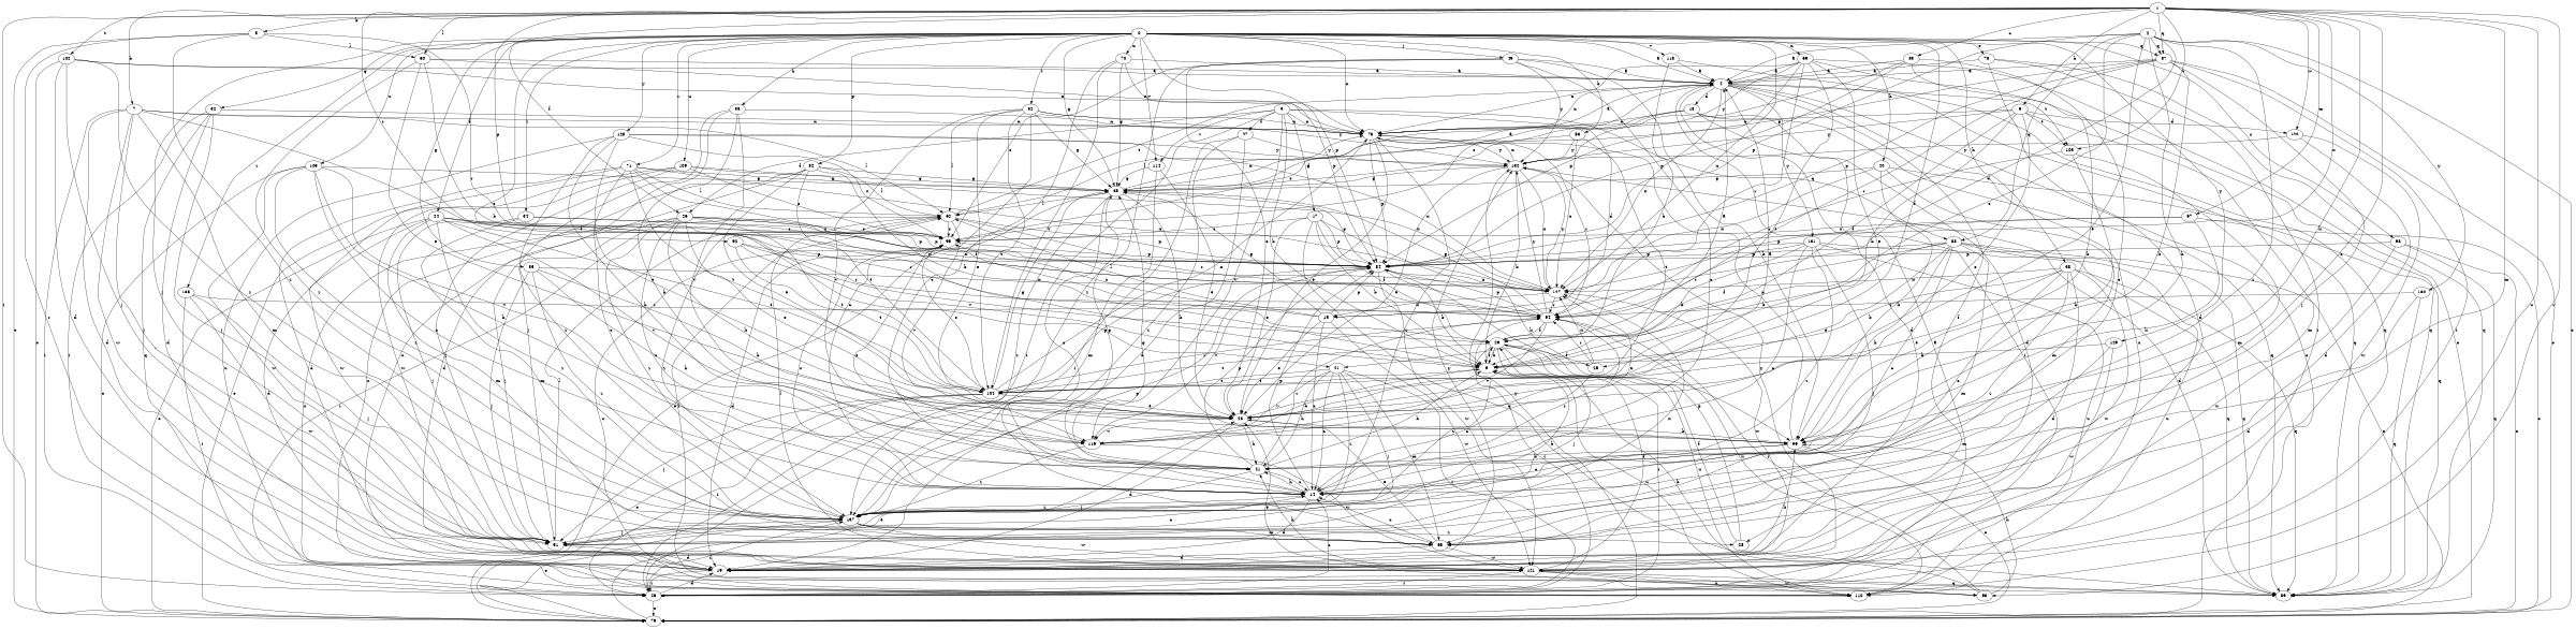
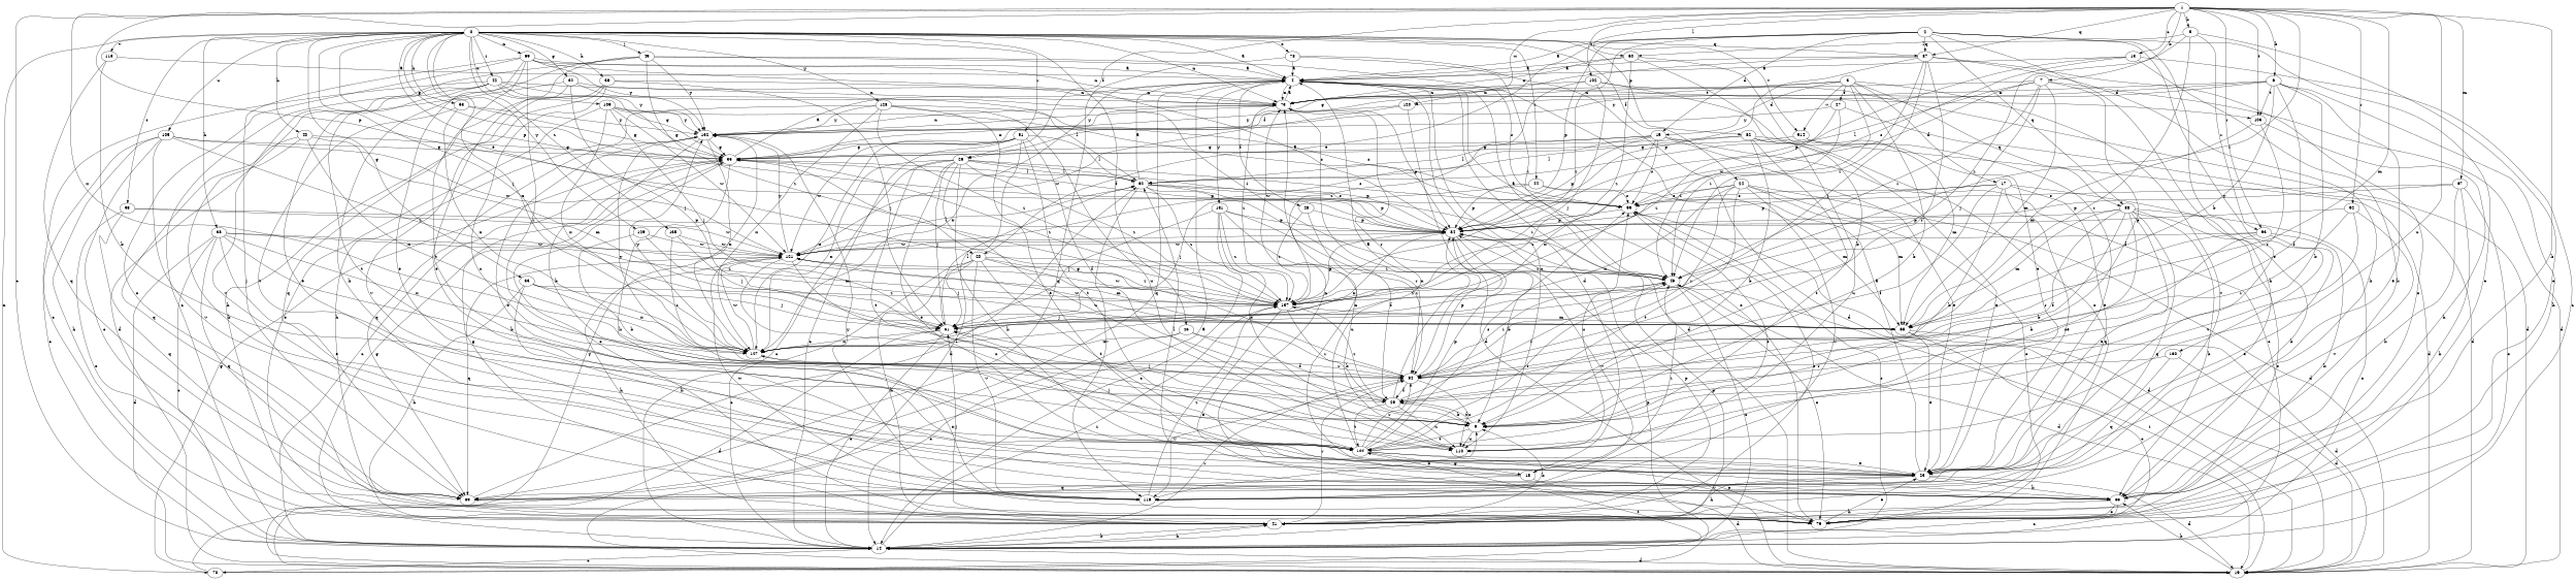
  strict digraph {
    fontname="DejaVu Serif"
    node [fontname="DejaVu Serif"]
    edge [fontname="DejaVu Serif"]
    0
    4
-   20 [label=21]
+   20
    24
    25
    32
    33
    35
    36
    38
    40
-   42 [label=52]
-   44 [label=34]
+   42
+   44
    49
    51
    53
    69
    70
    73
    78
    82
    84
    87
-   91 [label=71]
+   91
    98
    105
    109
    113
-   114
+   114 [label=914]
    127
    128
    129
    135
    103
    110
    79
    18
    19
    28
    89
    131
    14
    46
    68
    41
    137
    116
    104
    94
    99
    29
    56
    62
    23
    9
    121
    132
    1
    5
    6
    7
-   13 [label=83]
+   13
    26
    60
    67
    92
    93
    102
    120
    2
    15
    88
    130
    3
    17
    27
    0 -> 4 [label=a]
    0 -> 20 [label=e]
    0 -> 24 [label=f]
    0 -> 25 [label=f]
    0 -> 32 [label=g]
    0 -> 33 [label=g]
    0 -> 35 [label=g]
    0 -> 36 [label=h]
    0 -> 38 [label=h]
    0 -> 40 [label=h]
    0 -> 42 [label=i]
    0 -> 44 [label=i]
    0 -> 49 [label=j]
    0 -> 51 [label=j]
    0 -> 53 [label=k]
    0 -> 69 [label=n]
    0 -> 70 [label=n]
    0 -> 73 [label=n]
    0 -> 78 [label=o]
    0 -> 82 [label=p]
-   0 -> 84 [label=p]
+   84 -> 0 [label=p]
    0 -> 87 [label=q]
    0 -> 91 [label=r]
    0 -> 98 [label=s]
    0 -> 105 [label=u]
    0 -> 109 [label=u]
    0 -> 113 [label=v]
    0 -> 114 [label=v]
    0 -> 127 [label=x]
    0 -> 128 [label=y]
    0 -> 129 [label=y]
    0 -> 135 [label=z]
    4 -> 73 [label=n]
    4 -> 127 [label=x]
    4 -> 103 [label=t]
    4 -> 110 [label=u]
    4 -> 79 [label=o]
    4 -> 18 [label=d]
    4 -> 19 [label=d]
    4 -> 28 [label=f]
    4 -> 89 [label=q]
    4 -> 131 [label=y]
    20 -> 51 [label=j]
    20 -> 14 [label=c]
    20 -> 46 [label=i]
    20 -> 68 [label=m]
    20 -> 41 [label=h]
    20 -> 137 [label=z]
    20 -> 116 [label=v]
    20 -> 104 [label=t]
    24 -> 127 [label=x]
    24 -> 79 [label=o]
    24 -> 19 [label=d]
    24 -> 68 [label=m]
    24 -> 137 [label=z]
    24 -> 116 [label=v]
    24 -> 104 [label=t]
    24 -> 94 [label=r]
    24 -> 99 [label=s]
    25 -> 127 [label=x]
    25 -> 14 [label=c]
    25 -> 94 [label=r]
-   29 -> 25 [label=f]
+   25 -> 29 [label=f]
    32 -> 51 [label=j]
    32 -> 73 [label=n]
    32 -> 19 [label=d]
    32 -> 89 [label=q]
    32 -> 46 [label=i]
    33 -> 51 [label=j]
    33 -> 127 [label=x]
    33 -> 41 [label=h]
    33 -> 137 [label=z]
    33 -> 56 [label=k]
    35 -> 4 [label=a]
    35 -> 73 [label=n]
    35 -> 84 [label=p]
    35 -> 79 [label=o]
    35 -> 14 [label=c]
    35 -> 137 [label=z]
    35 -> 56 [label=k]
    35 -> 62 [label=l]
    36 -> 51 [label=j]
    36 -> 73 [label=n]
    36 -> 110 [label=u]
    36 -> 41 [label=h]
    36 -> 116 [label=v]
    38 -> 127 [label=x]
    38 -> 19 [label=d]
    38 -> 89 [label=q]
    38 -> 14 [label=c]
    38 -> 137 [label=z]
    38 -> 23 [label=e]
    38 -> 9 [label=b]
    38 -> 121 [label=w]
    40 -> 35 [label=g]
    40 -> 127 [label=x]
    40 -> 89 [label=q]
    40 -> 68 [label=m]
    40 -> 56 [label=k]
    42 -> 35 [label=g]
    42 -> 73 [label=n]
    42 -> 14 [label=c]
    42 -> 116 [label=v]
    42 -> 104 [label=t]
    42 -> 62 [label=l]
    42 -> 23 [label=e]
    42 -> 132 [label=y]
    44 -> 51 [label=j]
    44 -> 84 [label=p]
    44 -> 68 [label=m]
    44 -> 99 [label=s]
    49 -> 4 [label=a]
    49 -> 14 [label=c]
    49 -> 137 [label=z]
    49 -> 99 [label=s]
    49 -> 56 [label=k]
    49 -> 23 [label=e]
    49 -> 132 [label=y]
    51 -> 127 [label=x]
    51 -> 19 [label=d]
    51 -> 14 [label=c]
    51 -> 62 [label=l]
    53 -> 35 [label=g]
    53 -> 127 [label=x]
    53 -> 104 [label=t]
    53 -> 132 [label=y]
    69 -> 4 [label=a]
    69 -> 73 [label=n]
-   69 -> 84 [label=p]
+   69 -> 84 [label=a]
    69 -> 79 [label=o]
-   69 -> 89 [label=q]
+   69 -> 89 [label=j]
    69 -> 104 [label=t]
    69 -> 94 [label=r]
    69 -> 23 [label=e]
    69 -> 132 [label=y]
    70 -> 4 [label=a]
    70 -> 35 [label=g]
    70 -> 84 [label=p]
-   70 -> 14 [label=c]
+   14 -> 70 [label=c]
    70 -> 104 [label=t]
    73 -> 4 [label=a]
    73 -> 84 [label=p]
    73 -> 137 [label=z]
    73 -> 94 [label=r]
-   73 -> 23 [label=e]
    73 -> 132 [label=y]
    78 -> 4 [label=a]
    78 -> 19 [label=d]
    78 -> 89 [label=q]
    78 -> 46 [label=i]
    82 -> 35 [label=g]
    82 -> 110 [label=u]
    82 -> 19 [label=d]
    82 -> 104 [label=t]
    82 -> 62 [label=l]
    82 -> 23 [label=e]
    82 -> 9 [label=b]
    84 -> 127 [label=x]
    84 -> 116 [label=v]
    84 -> 9 [label=b]
    84 -> 121 [label=w]
    87 -> 4 [label=a]
    87 -> 35 [label=g]
    87 -> 51 [label=j]
    87 -> 84 [label=p]
    87 -> 79 [label=o]
    87 -> 46 [label=i]
    87 -> 94 [label=r]
    87 -> 56 [label=k]
    91 -> 35 [label=g]
    91 -> 127 [label=x]
    91 -> 19 [label=d]
    91 -> 14 [label=c]
    91 -> 104 [label=t]
    91 -> 29 [label=f]
    91 -> 62 [label=l]
    91 -> 121 [label=w]
    98 -> 84 [label=p]
    98 -> 79 [label=o]
    98 -> 89 [label=q]
    98 -> 121 [label=w]
    105 -> 35 [label=g]
    105 -> 79 [label=o]
    105 -> 14 [label=c]
    105 -> 41 [label=h]
    105 -> 137 [label=z]
    105 -> 116 [label=v]
    105 -> 121 [label=w]
    109 -> 35 [label=g]
    109 -> 51 [label=j]
    109 -> 127 [label=x]
    109 -> 79 [label=o]
    109 -> 99 [label=s]
    109 -> 121 [label=w]
+   109 -> 132 [label=y]
    113 -> 4 [label=a]
    113 -> 89 [label=q]
    113 -> 9 [label=b]
    114 -> 35 [label=g]
    114 -> 68 [label=m]
    114 -> 23 [label=e]
    127 -> 94 [label=r]
    127 -> 121 [label=w]
    127 -> 132 [label=y]
    128 -> 127 [label=x]
    128 -> 110 [label=u]
    128 -> 41 [label=h]
    128 -> 137 [label=z]
    128 -> 99 [label=s]
    128 -> 23 [label=e]
    128 -> 132 [label=y]
    129 -> 68 [label=m]
    129 -> 9 [label=b]
    129 -> 121 [label=w]
    135 -> 51 [label=j]
-   135 -> 46 [label=i]
    135 -> 94 [label=r]
    135 -> 121 [label=w]
    103 -> 68 [label=m]
    103 -> 41 [label=h]
    103 -> 94 [label=r]
    79 -> 23 [label=e]
    79 -> 132 [label=y]
    18 -> 73 [label=n]
    18 -> 19 [label=d]
    18 -> 89 [label=q]
    18 -> 46 [label=i]
    18 -> 99 [label=s]
    18 -> 62 [label=l]
    19 -> 46 [label=i]
    19 -> 56 [label=k]
    19 -> 132 [label=y]
    28 -> 84 [label=p]
-   137 -> 28 [label=z]
+   28 -> 137 [label=z]
    28 -> 29 [label=f]
    89 -> 62 [label=l]
    131 -> 51 [label=j]
    131 -> 84 [label=p]
    131 -> 110 [label=u]
-   131 -> 89 [label=q]
    131 -> 14 [label=c]
    131 -> 137 [label=z]
    131 -> 94 [label=r]
    131 -> 9 [label=b]
    14 -> 35 [label=g]
    14 -> 84 [label=p]
    14 -> 19 [label=d]
    14 -> 41 [label=h]
    14 -> 137 [label=z]
    14 -> 94 [label=r]
    14 -> 99 [label=s]
    46 -> 4 [label=a]
    46 -> 79 [label=o]
    46 -> 19 [label=d]
    46 -> 14 [label=c]
    46 -> 137 [label=z]
    68 -> 19 [label=d]
    68 -> 14 [label=c]
    68 -> 23 [label=e]
    68 -> 121 [label=w]
    41 -> 35 [label=g]
    41 -> 51 [label=j]
    41 -> 84 [label=p]
-   41 -> 14 [label=c]
+   41 -> 14 [label=k]
    41 -> 94 [label=r]
    41 -> 99 [label=s]
    41 -> 9 [label=b]
    137 -> 51 [label=j]
    137 -> 84 [label=p]
    137 -> 79 [label=o]
    137 -> 68 [label=m]
    137 -> 9 [label=b]
    137 -> 121 [label=w]
    116 -> 127 [label=x]
    116 -> 137 [label=z]
    116 -> 9 [label=b]
    116 -> 121 [label=w]
-   104 -> 35 [label=g]
+   104 -> 18 [label=g]
    104 -> 51 [label=j]
    104 -> 73 [label=n]
    104 -> 84 [label=p]
    104 -> 79 [label=o]
    104 -> 46 [label=i]
    104 -> 94 [label=r]
    104 -> 99 [label=s]
    104 -> 23 [label=e]
    94 -> 35 [label=g]
    94 -> 84 [label=p]
    94 -> 110 [label=u]
    94 -> 46 [label=i]
    94 -> 116 [label=v]
    94 -> 29 [label=f]
    94 -> 132 [label=y]
    99 -> 84 [label=p]
-   99 -> 110 [label=u]
+   110 -> 99 [label=u]
    99 -> 19 [label=d]
    29 -> 4 [label=a]
    29 -> 51 [label=j]
    29 -> 110 [label=u]
    29 -> 46 [label=i]
    29 -> 137 [label=z]
    29 -> 104 [label=t]
    29 -> 9 [label=b]
    56 -> 73 [label=n]
    56 -> 79 [label=o]
    56 -> 14 [label=c]
    56 -> 41 [label=h]
-   62 -> 4 [label=t]
+   62 -> 4 [label=a]
    62 -> 84 [label=p]
    62 -> 46 [label=i]
    62 -> 137 [label=z]
    62 -> 116 [label=v]
    62 -> 94 [label=r]
    62 -> 99 [label=s]
    23 -> 4 [label=a]
    23 -> 19 [label=d]
    23 -> 41 [label=h]
    23 -> 116 [label=v]
    23 -> 56 [label=k]
    9 -> 110 [label=u]
    9 -> 104 [label=t]
    9 -> 29 [label=f]
    121 -> 110 [label=u]
    121 -> 89 [label=q]
    121 -> 46 [label=i]
    121 -> 41 [label=h]
    121 -> 29 [label=f]
    121 -> 62 [label=l]
    121 -> 132 [label=y]
    132 -> 35 [label=g]
    132 -> 73 [label=n]
    132 -> 127 [label=x]
-   132 -> 89 [label=d]
+   132 -> 89 [label=q]
    132 -> 23 [label=e]
    132 -> 9 [label=b]
    1 -> 84 [label=p]
    1 -> 87 [label=q]
    1 -> 127 [label=x]
    1 -> 103 [label=t]
    1 -> 110 [label=u]
    1 -> 14 [label=c]
    1 -> 46 [label=i]
    1 -> 68 [label=m]
    1 -> 56 [label=k]
    1 -> 5 [label=b]
    1 -> 6 [label=b]
    1 -> 7 [label=b]
    1 -> 13 [label=c]
    1 -> 26 [label=f]
    1 -> 60 [label=l]
    1 -> 67 [label=m]
    1 -> 92 [label=r]
    1 -> 93 [label=r]
    1 -> 102 [label=t]
    1 -> 120 [label=w]
    5 -> 79 [label=o]
    5 -> 137 [label=z]
    5 -> 94 [label=r]
    5 -> 60 [label=l]
    5 -> 93 [label=r]
    6 -> 73 [label=n]
    6 -> 103 [label=t]
-   6 -> 68 [label=m]
+   6 -> 68 [label=b]
+   6 -> 41 [label=h]
    6 -> 29 [label=f]
    6 -> 23 [label=e]
    6 -> 9 [label=b]
    6 -> 132 [label=y]
    6 -> 120 [label=d]
    7 -> 51 [label=j]
    7 -> 73 [label=n]
    7 -> 19 [label=d]
    7 -> 46 [label=i]
    7 -> 68 [label=m]
    7 -> 29 [label=f]
    7 -> 62 [label=l]
    7 -> 121 [label=w]
    13 -> 4 [label=a]
    13 -> 84 [label=p]
    13 -> 14 [label=c]
    13 -> 99 [label=s]
    13 -> 56 [label=k]
    26 -> 51 [label=j]
    26 -> 84 [label=p]
    26 -> 127 [label=x]
    26 -> 110 [label=u]
    26 -> 14 [label=c]
    26 -> 137 [label=z]
    26 -> 104 [label=t]
    26 -> 99 [label=s]
    26 -> 56 [label=k]
+   26 -> 62 [label=l]
    26 -> 23 [label=e]
    60 -> 4 [label=a]
    60 -> 73 [label=n]
    60 -> 137 [label=z]
    60 -> 23 [label=e]
    60 -> 9 [label=b]
    67 -> 84 [label=p]
    67 -> 79 [label=o]
+   67 -> 41 [label=h]
    67 -> 99 [label=s]
    67 -> 56 [label=k]
    92 -> 84 [label=p]
-   92 -> 9 [label=v]
+   92 -> 116 [label=v]
    92 -> 104 [label=t]
    92 -> 94 [label=r]
    93 -> 94 [label=r]
    93 -> 56 [label=k]
    93 -> 23 [label=e]
    93 -> 9 [label=b]
-   121 -> 93 [label=w]
-   102 -> 4 [label=a]
+   93 -> 121 [label=w]
    102 -> 51 [label=j]
    102 -> 73 [label=n]
    102 -> 79 [label=o]
    102 -> 19 [label=d]
    102 -> 137 [label=z]
    120 -> 19 [label=d]
    120 -> 121 [label=w]
    120 -> 132 [label=y]
    2 -> 4 [label=a]
    2 -> 20 [label=e]
    2 -> 84 [label=p]
    2 -> 87 [label=q]
    2 -> 79 [label=o]
    2 -> 41 [label=h]
    2 -> 137 [label=z]
    2 -> 23 [label=e]
    2 -> 15 [label=d]
    2 -> 88 [label=q]
    2 -> 130 [label=y]
    15 -> 35 [label=g]
    15 -> 84 [label=p]
-   127 -> 15 [label=x]
+   15 -> 127 [label=x]
    15 -> 14 [label=c]
    15 -> 99 [label=s]
    15 -> 62 [label=l]
    15 -> 23 [label=e]
    15 -> 121 [label=w]
    88 -> 84 [label=p]
    88 -> 110 [label=u]
    88 -> 79 [label=o]
    88 -> 89 [label=q]
    88 -> 14 [label=c]
    88 -> 68 [label=m]
    88 -> 29 [label=f]
    88 -> 56 [label=k]
    88 -> 23 [label=e]
    88 -> 9 [label=b]
    130 -> 19 [label=d]
    130 -> 89 [label=q]
    130 -> 94 [label=r]
    3 -> 73 [label=n]
    3 -> 114 [label=v]
    3 -> 46 [label=i]
    3 -> 116 [label=v]
    3 -> 9 [label=b]
    3 -> 26 [label=f]
    3 -> 15 [label=d]
    3 -> 88 [label=q]
    3 -> 17 [label=d]
    3 -> 27 [label=f]
    17 -> 84 [label=p]
    17 -> 89 [label=q]
    17 -> 99 [label=s]
    17 -> 29 [label=f]
    17 -> 56 [label=k]
    17 -> 23 [label=e]
    17 -> 9 [label=b]
    27 -> 19 [label=d]
    27 -> 46 [label=i]
    27 -> 137 [label=z]
    27 -> 132 [label=y]
  }
